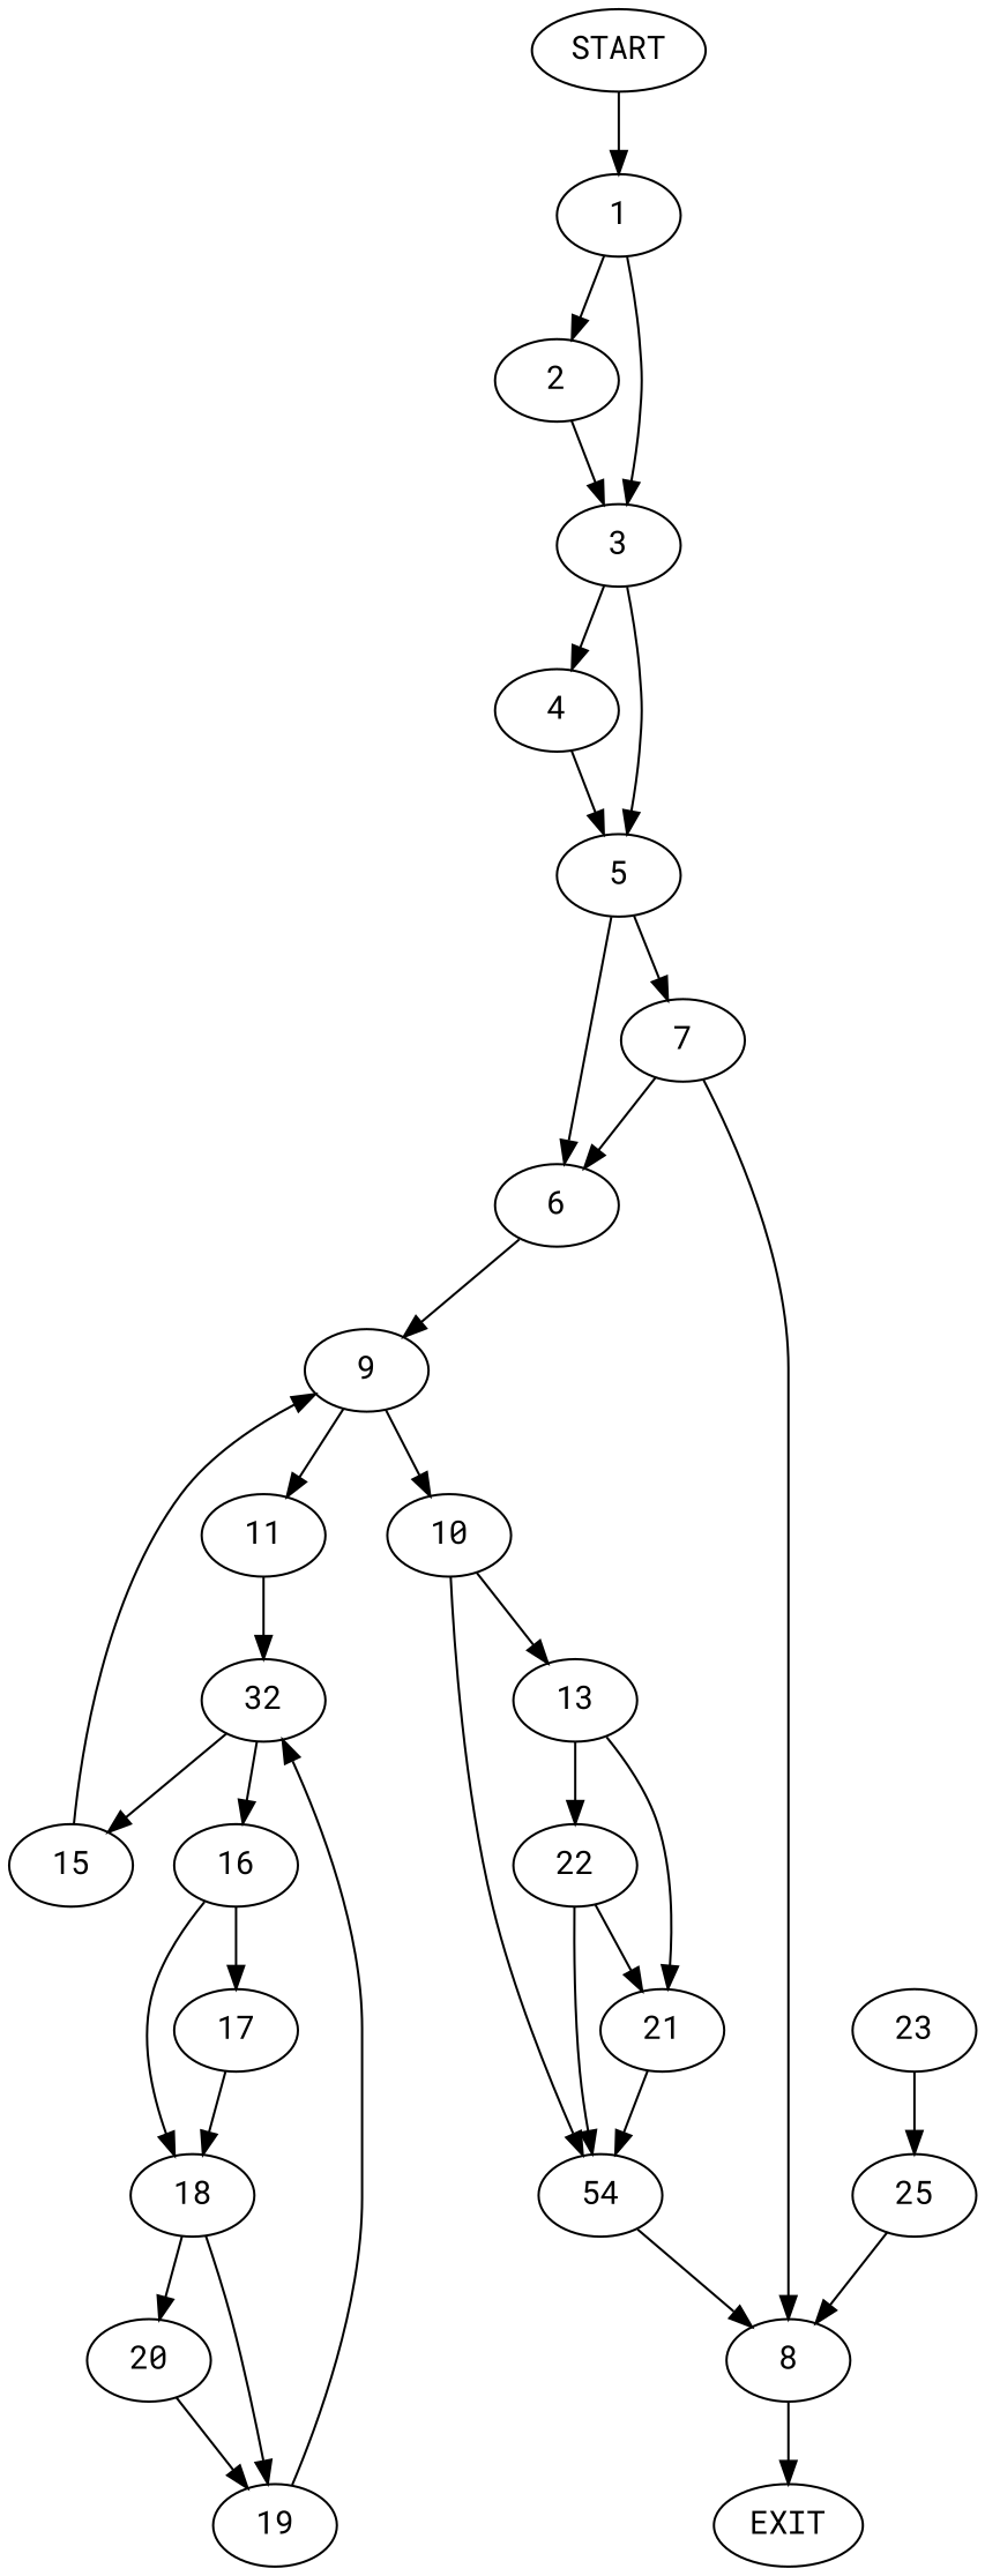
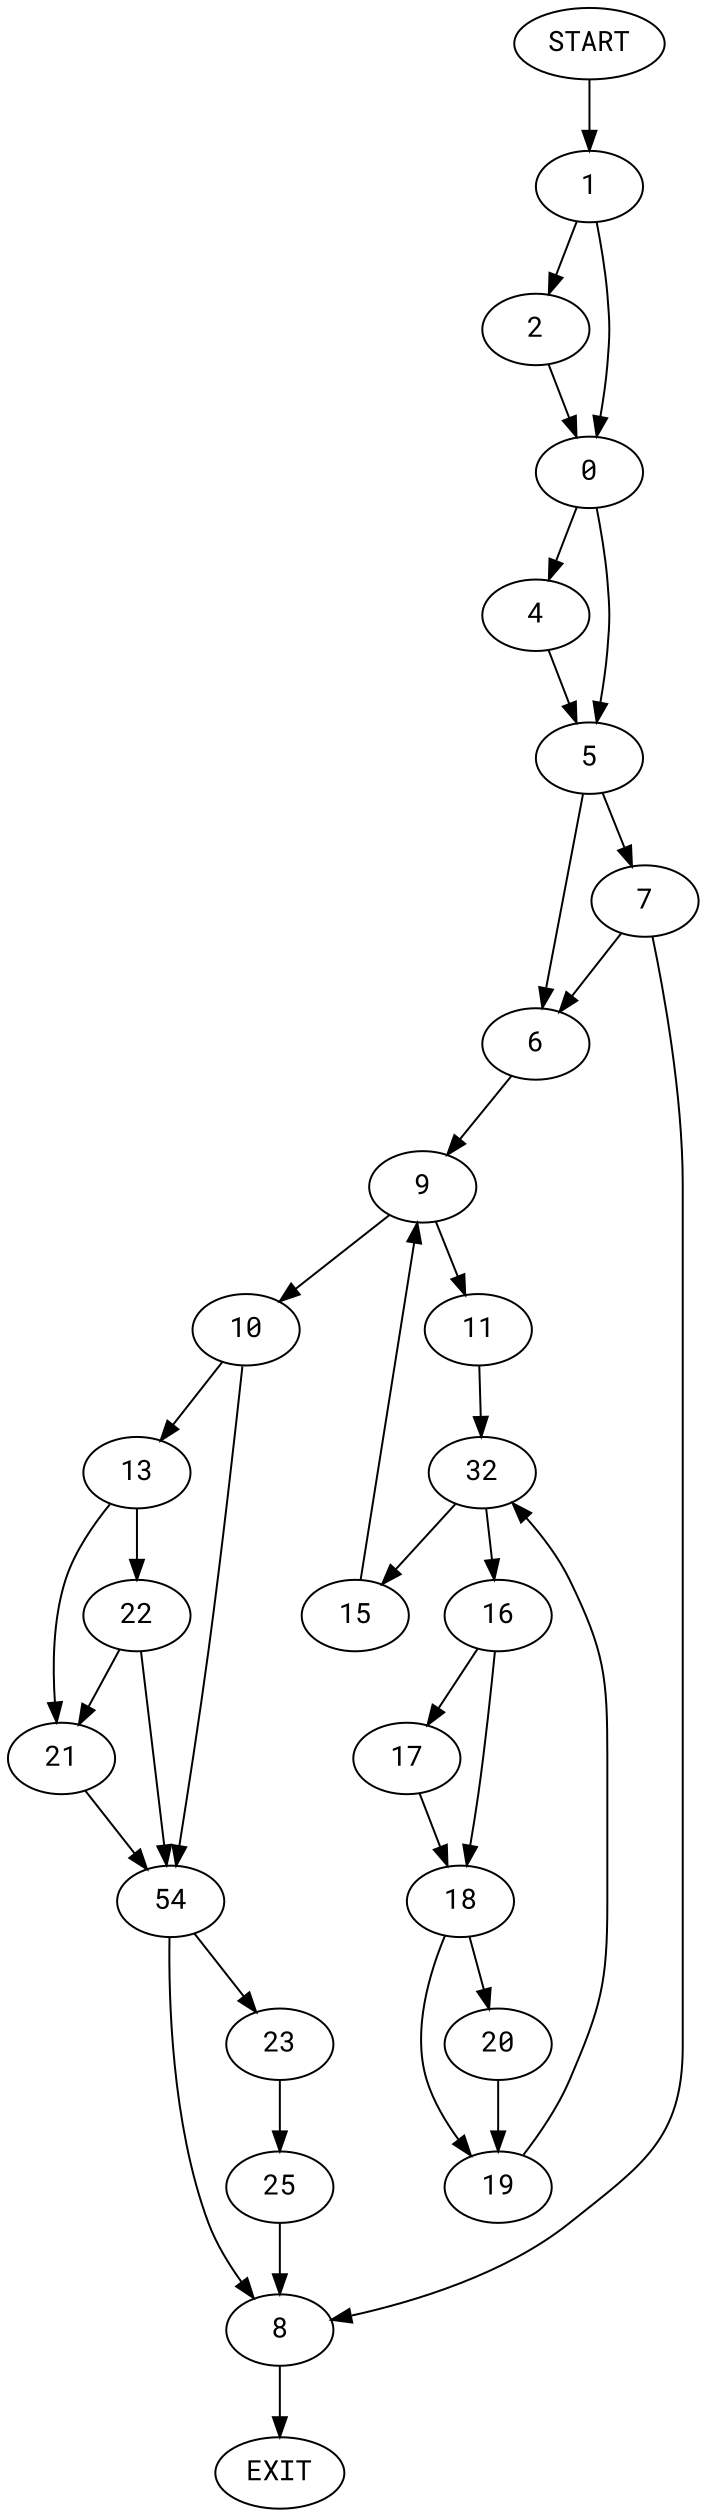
  digraph {
    fontname="Roboto Mono"
    node [fontname="Roboto Mono"]
    edge [fontname="Roboto Mono"]
    n1 [label=START]
    1
    2
-   3
+   3 [label=0]
    n5 [label=EXIT]
    4
    5
    6
    7
    9
    8
    10
    11
    13
    n15 [label=54]
    n16 [label=32]
    21
    22
    23
    15
    16
    17
    18
    25
    19
    20
    n1 -> 1
    1 -> 2
    1 -> 3
    2 -> 3
    3 -> 4
    3 -> 5
    4 -> 5
    5 -> 6
    5 -> 7
    6 -> 9
    7 -> 6
    7 -> 8
    9 -> 10
    9 -> 11
    8 -> n5
    10 -> 13
    10 -> n15
    11 -> n16
    13 -> 21
    13 -> 22
    n15 -> 8
+   n15 -> 23
    n16 -> 15
    n16 -> 16
    21 -> n15
    22 -> n15
    22 -> 21
    23 -> 25
    15 -> 9
    16 -> 17
    16 -> 18
    17 -> 18
    18 -> 19
    18 -> 20
    25 -> 8
    19 -> n16
    20 -> 19
  }
